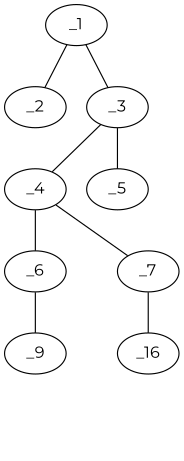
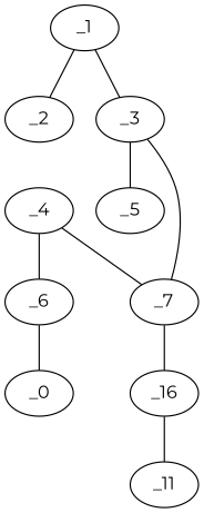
  graph {
    fontname=Montserrat
    node [charge=0 chem=1 fontname=Montserrat symbol="C  " x=3.7568 y=0.6706]
    edge [fontname=Montserrat valence=1]
    _1 [x=5.1906]
    _2 [chem=4 symbol="N  " x=6.1906]
    _3 [x=4.1906]
    _4 [y=-0.2304]
    _5 [chem=5 symbol="S  " y=1.5715]
    _6 [x=4.3803 y=-1.0122]
    _7 [chem=5 symbol="S  " x=2.7818 y=-0.4529]
-   _9 [chem=4 symbol="N  " x=5.0037 y=-1.7941]
+   _9 [chem=4 symbol="N  " x=5.0037 y=-1.7941 label=_0]
    n9 [label=_16 x=2 y=0.1706]
+   _11 [x=2 y=1.1706]
    _1 -- _2 [valence=3]
    _1 -- _3
-   _3 -- _4 [valence=2]
+   _3 -- _7 [valence=2]
    _3 -- _5
    _4 -- _6
    _4 -- _7
    _6 -- _9 [valence=3]
    _7 -- n9
+   n9 -- _11
  }
